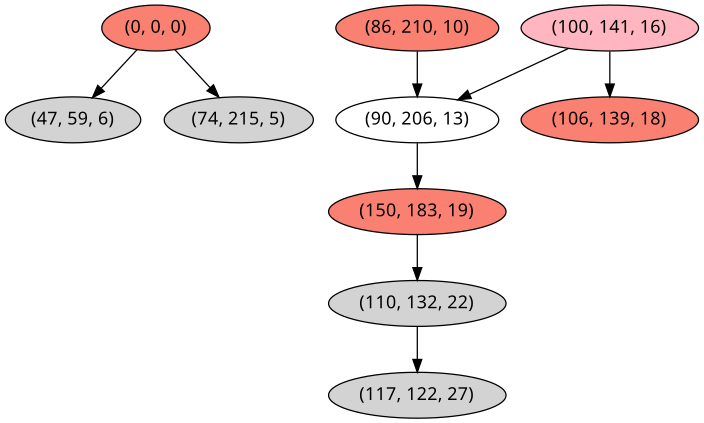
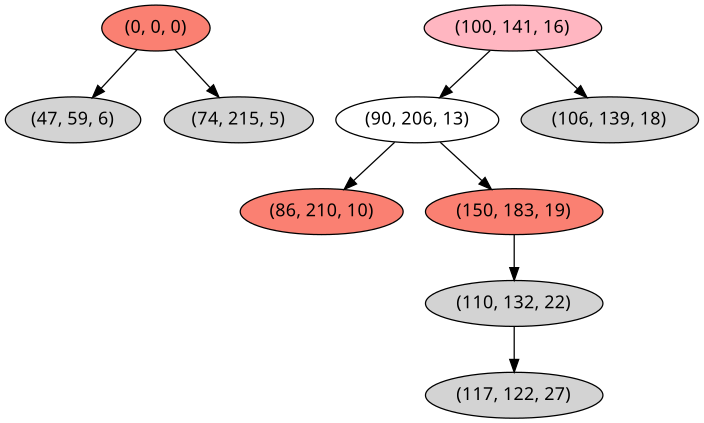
  digraph {
    fontname="Noto Sans"
    node [fillcolor=lightgrey fontname="Noto Sans" style=filled]
    edge [fontname="Noto Sans"]
    n1 [label="(47, 59, 6)"]
    "(0, 0, 0)" [fillcolor=salmon]
    "(74, 215, 5)"
    "(90, 206, 13)" [fillcolor=white]
    "(86, 210, 10)" [fillcolor=salmon]
    "(150, 183, 19)" [fillcolor=salmon]
    "(100, 141, 16)" [fillcolor=lightpink]
-   "(106, 139, 18)" [fillcolor=salmon]
+   "(106, 139, 18)"
    "(110, 132, 22)"
    "(117, 122, 27)"
    "(0, 0, 0)" -> n1
    "(0, 0, 0)" -> "(74, 215, 5)"
    "(90, 206, 13)" -> "(150, 183, 19)"
-   "(86, 210, 10)" -> "(90, 206, 13)"
+   "(90, 206, 13)" -> "(86, 210, 10)"
    "(150, 183, 19)" -> "(110, 132, 22)"
    "(100, 141, 16)" -> "(90, 206, 13)"
    "(100, 141, 16)" -> "(106, 139, 18)"
    "(110, 132, 22)" -> "(117, 122, 27)"
  }
